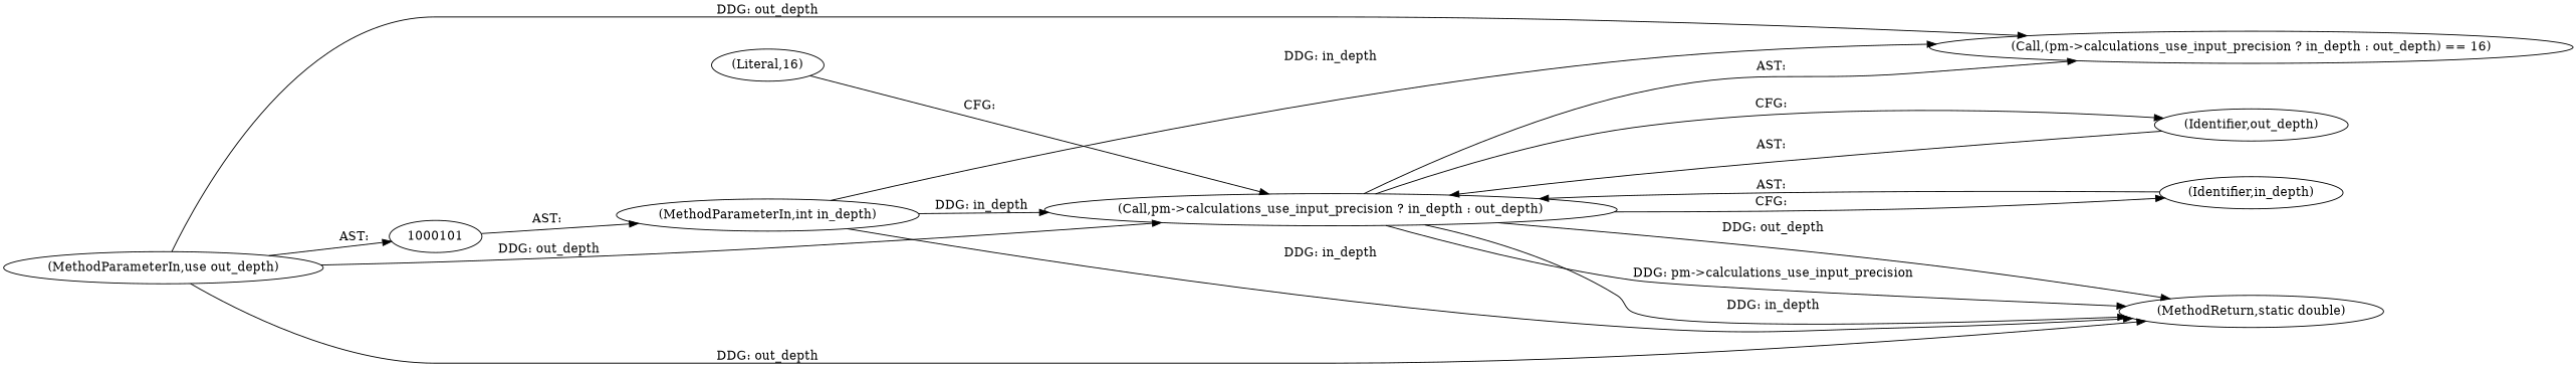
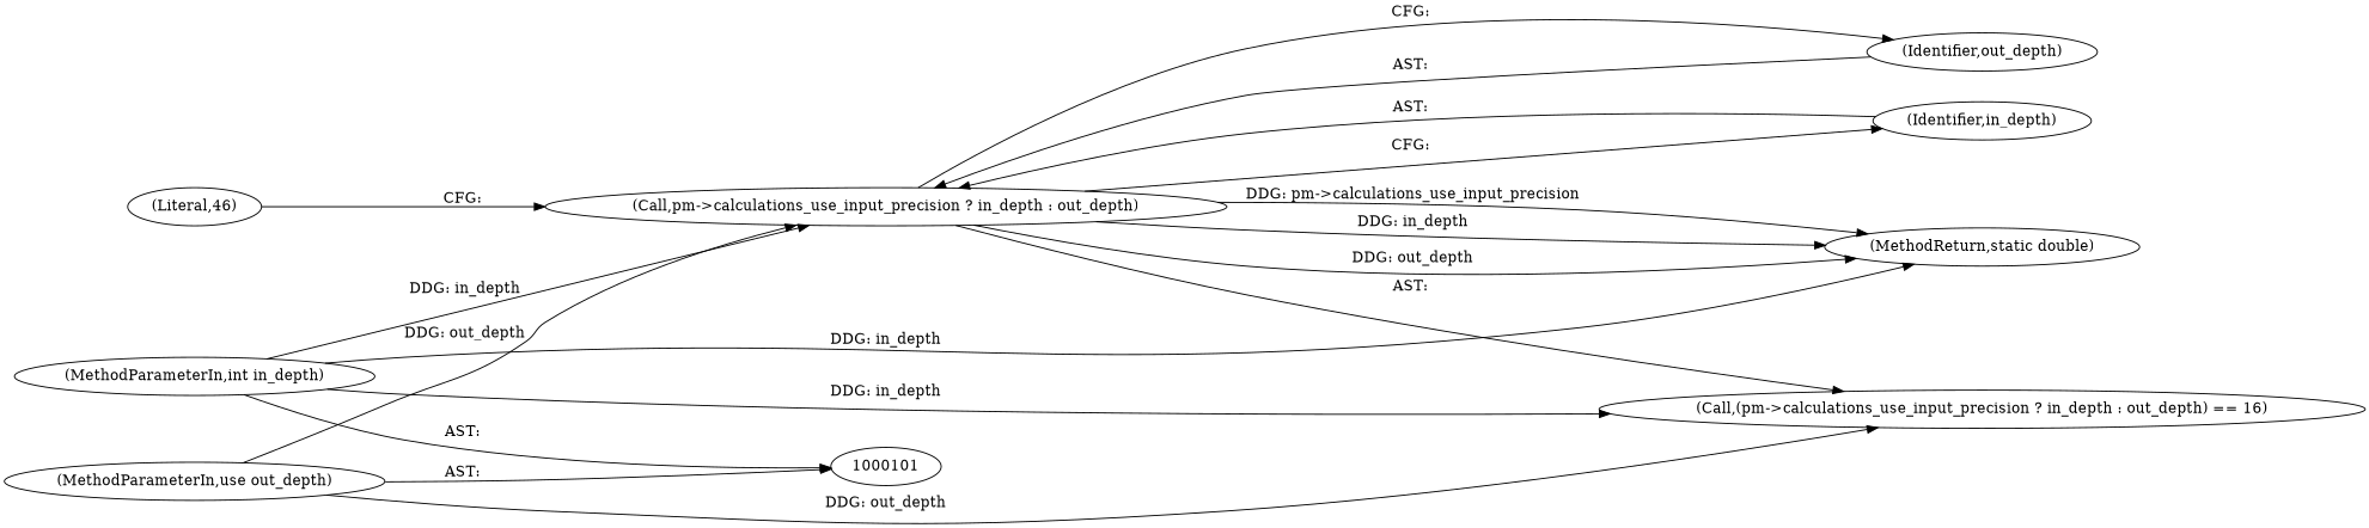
  digraph {
    rankdir=LR
    n1 [label="(Call,pm->calculations_use_input_precision ? in_depth : out_depth)"]
    n2 [label="(Identifier,out_depth)"]
    n3 [label="(MethodReturn,static double)"]
    n4 [label="(Call,(pm->calculations_use_input_precision ? in_depth : out_depth) == 16)"]
    n5 [label="(Identifier,in_depth)"]
    n6 [label="(MethodParameterIn,int in_depth)"]
    1000101
    n8 [label="(MethodParameterIn,use out_depth)"]
-   n9 [label="(Literal,16)"]
+   n9 [label="(Literal,46)"]
    n1 -> n2 [label="CFG: "]
    n1 -> n3 [label="DDG: out_depth"]
    n1 -> n3 [label="DDG: pm->calculations_use_input_precision"]
    n1 -> n3 [label="DDG: in_depth"]
    n1 -> n4 [label="AST: "]
    n1 -> n5 [label="CFG: "]
    n2 -> n1 [label="AST: "]
    n5 -> n1 [label="AST: "]
    n6 -> n1 [label="DDG: in_depth"]
    n6 -> n3 [label="DDG: in_depth"]
    n6 -> n4 [label="DDG: in_depth"]
-   1000101 -> n6 [label="AST: "]
+   n6 -> 1000101 [label="AST: "]
    n8 -> n1 [label="DDG: out_depth"]
-   n8 -> n3 [label="DDG: out_depth"]
    n8 -> n4 [label="DDG: out_depth"]
    n8 -> 1000101 [label="AST: "]
    n9 -> n1 [label="CFG: "]
  }
